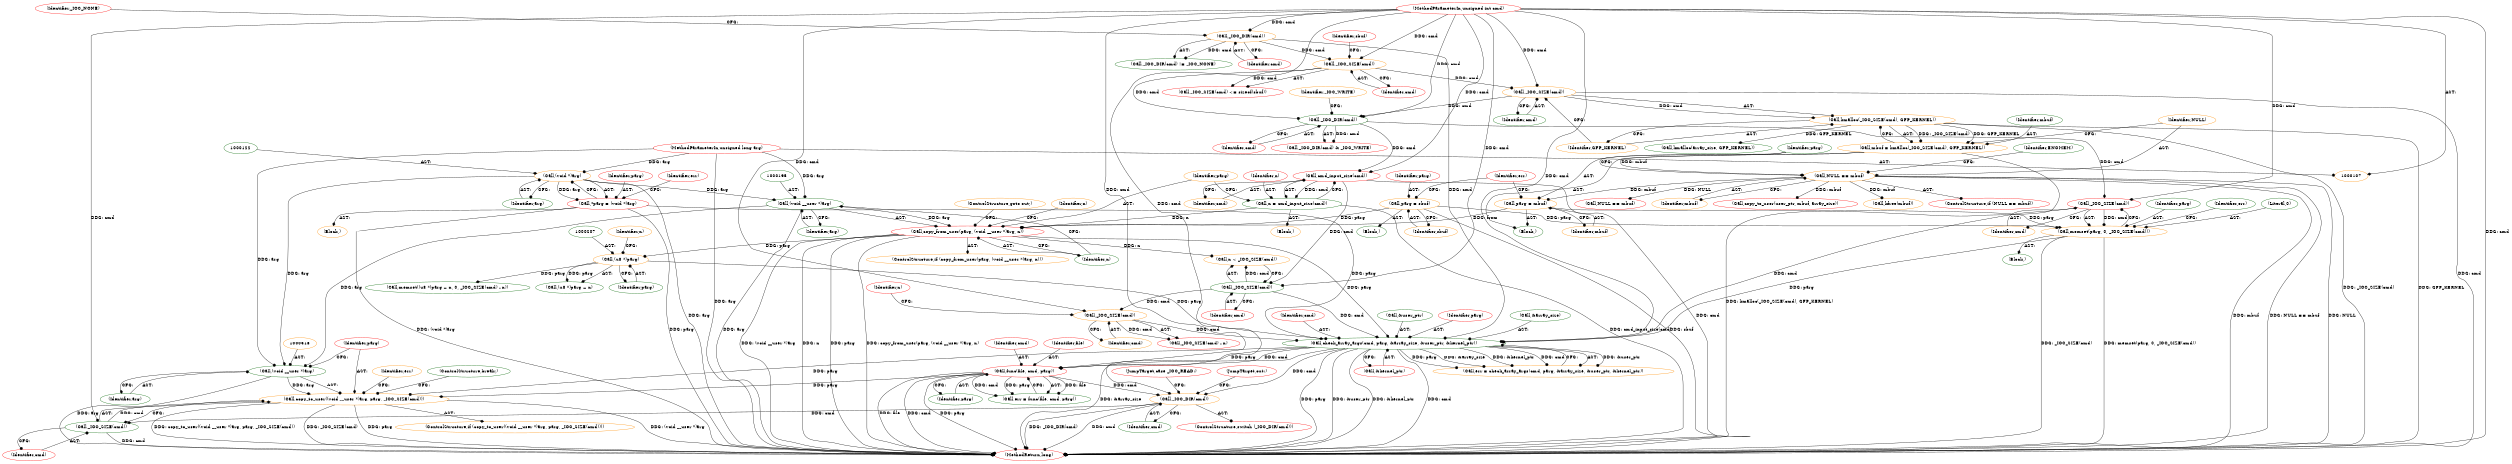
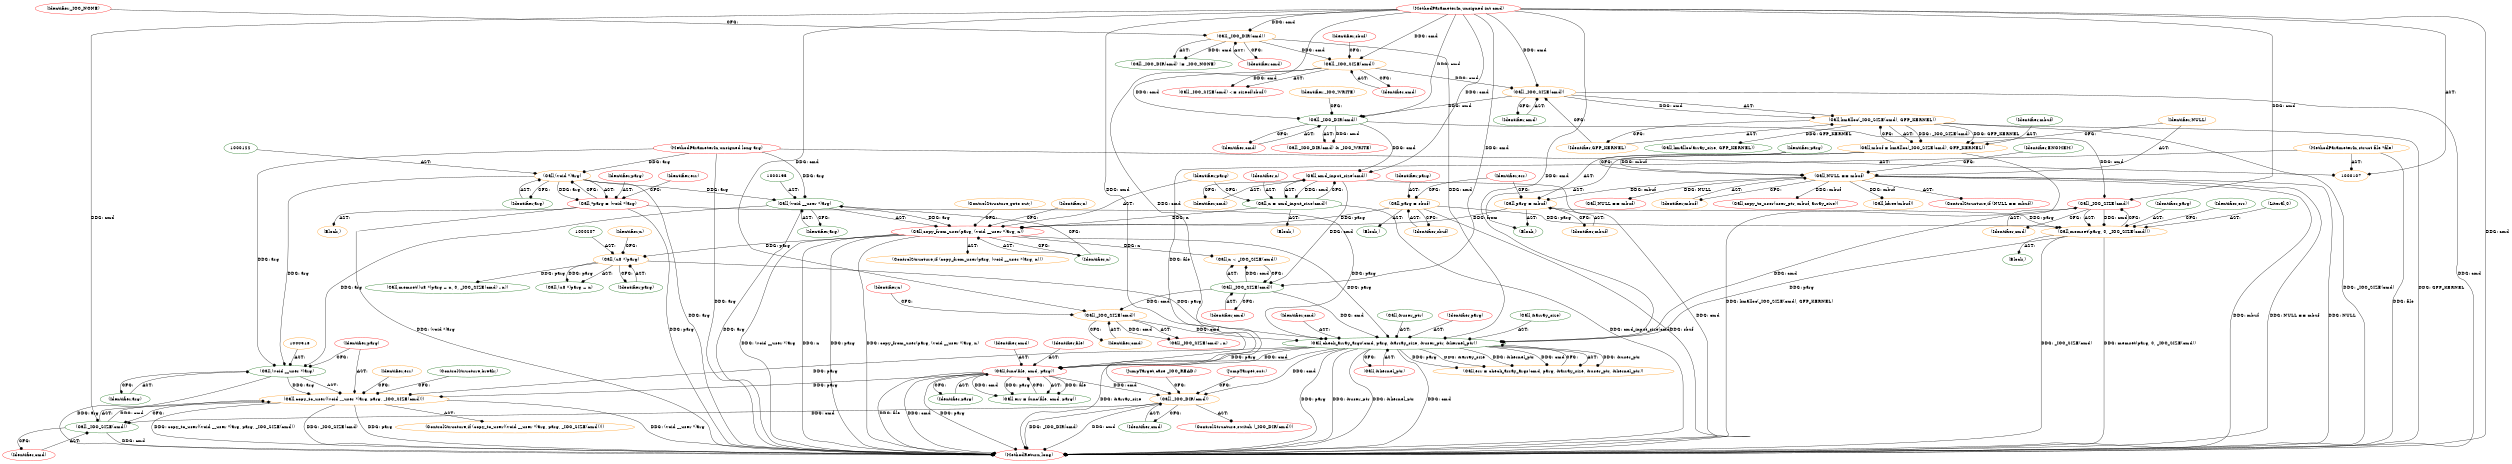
  digraph {
    node [color=darkorange]
    edge [arrowhead=dot]
    n1 [label="(Call,copy_to_user((void __user *)arg, parg, _IOC_SIZE(cmd)))"]
    n2 [color=darkgreen label="(Call,_IOC_SIZE(cmd))"]
    n3 [color=red label="(MethodReturn,long)"]
    n4 [label="(ControlStructure,if (copy_to_user((void __user *)arg, parg, _IOC_SIZE(cmd))))"]
    n5 [color=red label="(Identifier,cmd)"]
    n6 [color=darkgreen label="(Call,(void __user *)arg)"]
    n7 [color=darkgreen label="(Identifier,arg)"]
    n8 [label="(Call,(void *)arg)"]
    n9 [color=darkgreen label="(Call,(void __user *)arg)"]
    n10 [color=red label="(Call,*parg = (void *)arg)"]
    n11 [color=darkgreen label="(Identifier,arg)"]
    n12 [color=red label="(Call,copy_from_user(parg, (void __user *)arg, n))"]
    n13 [color=darkgreen label="(Identifier,arg)"]
    n14 [color=darkgreen label="(Call,check_array_args(cmd, parg, &array_size, &user_ptr, &kernel_ptr))"]
    n15 [label="(Block,)"]
    n16 [color=red label="(MethodParameterIn,unsigned long arg)"]
    1000107
    n18 [label="(Call,n < _IOC_SIZE(cmd))"]
    n19 [label="(Call,(u8 *)parg)"]
    n20 [label="(ControlStructure,if (copy_from_user(parg, (void __user *)arg, n)))"]
    n21 [color=darkgreen label="(Identifier,n)"]
    n22 [color=red label="(Call,func(file, cmd, parg))"]
    n23 [label="(Call,_IOC_DIR(cmd))"]
    n24 [label="(Call,err = check_array_args(cmd, parg, &array_size, &user_ptr, &kernel_ptr))"]
    n25 [color=red label="(Call,&kernel_ptr)"]
    n26 [color=darkgreen label="(Identifier,parg)"]
    n27 [color=darkgreen label="(Call,err = func(file, cmd, parg))"]
    n28 [color=red label="(ControlStructure,switch (_IOC_DIR(cmd)))"]
    n29 [color=darkgreen label="(Identifier,cmd)"]
    n30 [color=red label="(Call,_IOC_SIZE(cmd))"]
    n31 [label="(Call,memset(parg, 0, _IOC_SIZE(cmd)))"]
    n32 [label="(Identifier,cmd)"]
    n33 [color=darkgreen label="(Block,)"]
    n34 [color=darkgreen label="(Call,_IOC_DIR(cmd))"]
    n35 [color=red label="(Call,cmd_input_size(cmd))"]
    n36 [color=red label="(Identifier,cmd)"]
    n37 [color=red label="(Call,_IOC_DIR(cmd) & _IOC_WRITE)"]
    n38 [color=darkgreen label="(Call,_IOC_SIZE(cmd))"]
    n39 [color=darkgreen label="(Call,n = cmd_input_size(cmd))"]
    n40 [label="(Identifier,cmd)"]
    n41 [label="(Call,_IOC_SIZE(cmd))"]
    n42 [label="(Call,kmalloc(_IOC_SIZE(cmd), GFP_KERNEL))"]
    n43 [color=darkgreen label="(Identifier,cmd)"]
    n44 [label="(Call,mbuf = kmalloc(_IOC_SIZE(cmd), GFP_KERNEL))"]
    n45 [label="(Identifier,GFP_KERNEL)"]
    n46 [color=darkgreen label="(Call,kmalloc(array_size, GFP_KERNEL))"]
    n47 [label="(Call,_IOC_SIZE(cmd))"]
    n48 [color=red label="(Identifier,cmd)"]
    n49 [color=red label="(Call,_IOC_SIZE(cmd) <= sizeof(sbuf))"]
    n50 [label="(Call,_IOC_DIR(cmd))"]
    n51 [color=red label="(Identifier,cmd)"]
    n52 [color=darkgreen label="(Call,_IOC_DIR(cmd) != _IOC_NONE)"]
    n53 [color=red label="(MethodParameterIn,unsigned int cmd)"]
    n54 [label="(Call,_IOC_SIZE(cmd))"]
    n55 [color=red label="(Identifier,cmd)"]
    n56 [color=red label="(Call,_IOC_SIZE(cmd) - n)"]
    n57 [label="(Identifier,cmd)"]
    n58 [label="(Block,)"]
    n59 [label="(Call,parg = sbuf)"]
    n60 [color=darkgreen label="(Block,)"]
    n61 [label="(Identifier,sbuf)"]
    n62 [label="(Call,parg = mbuf)"]
    n63 [label="(Identifier,mbuf)"]
    n64 [color=darkgreen label="(Block,)"]
    n65 [label="(Call,NULL == mbuf)"]
    n66 [color=red label="(Call,copy_to_user(user_ptr, mbuf, array_size))"]
    n67 [label="(Call,kfree(mbuf))"]
    n68 [color=red label="(ControlStructure,if (NULL == mbuf))"]
    n69 [color=red label="(Call,NULL == mbuf)"]
    n70 [label="(Identifier,mbuf)"]
    n71 [color=darkgreen label="(Identifier,parg)"]
    n72 [color=darkgreen label="(Call,(u8 *)parg + n)"]
    n73 [color=darkgreen label="(Call,memset((u8 *)parg + n, 0, _IOC_SIZE(cmd) - n))"]
+   n74 [label="(MethodParameterIn,struct file *file)"]
    n75 [color=red label="(Identifier,err)"]
    n76 [color=red label="(Identifier,sbuf)"]
    n77 [color=red label="(Identifier,cmd)"]
    n78 [color=darkgreen label="(Identifier,ENOMEM)"]
    n79 [label="(Identifier,parg)"]
    n80 [color=darkgreen label="(Literal,0)"]
    n81 [label="(Identifier,_IOC_WRITE)"]
    n82 [color=red label="(Identifier,parg)"]
    n83 [color=darkgreen label="(Call,&user_ptr)"]
    n84 [color=red label="(Identifier,parg)"]
    n85 [color=red label="(JumpTarget,case _IOC_READ:)"]
    n86 [label="(Identifier,err)"]
    n87 [color=darkgreen label="(Identifier,mbuf)"]
    n88 [color=red label="(Identifier,n)"]
    n89 [color=darkgreen label="(Identifier,parg)"]
    n90 [label="(Identifier,NULL)"]
    n91 [color=red label="(Identifier,n)"]
    n92 [color=red label="(Identifier,cmd)"]
    n93 [color=red label="(Identifier,_IOC_NONE)"]
    n94 [color=red label="(Identifier,parg)"]
    n95 [color=darkgreen label="(ControlStructure,break;)"]
    n96 [color=red label="(Identifier,parg)"]
    n97 [color=darkgreen label="(Identifier,parg)"]
    n98 [color=red label="(Identifier,file)"]
    n99 [color=darkgreen label="(Call,&array_size)"]
    n100 [label="(Identifier,n)"]
    n101 [color=red label="(JumpTarget,out:)"]
    n102 [label="(Identifier,n)"]
    n103 [color=red label="(Identifier,err)"]
    n104 [color=darkgreen label="(Identifier,err)"]
    n105 [label="(ControlStructure,goto out;)"]
    1000318
    1000122 [color=darkgreen]
    1000195 [color=darkgreen]
    1000207 [color=darkgreen]
    n1 -> n2 [arrowhead=diamond label="CFG: "]
    n1 -> n3 [arrowhead=diamond label="DDG: copy_to_user((void __user *)arg, parg, _IOC_SIZE(cmd))"]
    n1 -> n3 [arrowhead=diamond label="DDG: _IOC_SIZE(cmd)"]
    n1 -> n3 [arrowhead=diamond label="DDG: parg"]
    n1 -> n3 [arrowhead=diamond label="DDG: (void __user *)arg"]
    n1 -> n4 [arrowhead=diamond label="AST: "]
    n2 -> n1 [arrowhead=diamond label="AST: "]
    n2 -> n1 [label="DDG: cmd"]
    n2 -> n3 [arrowhead=diamond label="DDG: cmd"]
    n2 -> n5 [label="CFG: "]
    n5 -> n2 [label="AST: "]
    n6 -> n1 [label="AST: "]
    n6 -> n1 [arrowhead=diamond label="DDG: arg"]
    n6 -> n3 [label="DDG: arg"]
    n6 -> n7 [arrowhead=diamond label="CFG: "]
    n7 -> n6 [label="AST: "]
    n8 -> n3 [label="DDG: arg"]
    n8 -> n6 [arrowhead=diamond label="DDG: arg"]
    n8 -> n9 [arrowhead=diamond label="DDG: arg"]
    n8 -> n10 [label="AST: "]
    n8 -> n10 [label="DDG: arg"]
    n8 -> n11 [label="CFG: "]
    n9 -> n3 [label="DDG: arg"]
    n9 -> n6 [label="DDG: arg"]
    n9 -> n12 [arrowhead=diamond label="AST: "]
    n9 -> n12 [arrowhead=diamond label="DDG: arg"]
    n9 -> n13 [arrowhead=diamond label="CFG: "]
    n10 -> n3 [label="DDG: (void *)arg"]
    n10 -> n3 [label="DDG: parg"]
    n10 -> n8 [label="CFG: "]
    n10 -> n14 [arrowhead=diamond label="DDG: parg"]
    n10 -> n15 [arrowhead=diamond label="AST: "]
    n11 -> n8 [label="AST: "]
    n12 -> n3 [arrowhead=diamond label="DDG: (void __user *)arg"]
    n12 -> n3 [label="DDG: n"]
    n12 -> n3 [arrowhead=diamond label="DDG: parg"]
    n12 -> n3 [arrowhead=diamond label="DDG: copy_from_user(parg, (void __user *)arg, n)"]
    n12 -> n14 [arrowhead=diamond label="DDG: parg"]
    n12 -> n18 [label="DDG: n"]
    n12 -> n19 [label="DDG: parg"]
    n12 -> n20 [arrowhead=diamond label="AST: "]
    n12 -> n21 [arrowhead=diamond label="CFG: "]
    n13 -> n9 [label="AST: "]
    n14 -> n1 [label="DDG: parg"]
    n14 -> n3 [label="DDG: cmd"]
    n14 -> n3 [arrowhead=diamond label="DDG: &array_size"]
    n14 -> n3 [label="DDG: parg"]
    n14 -> n3 [arrowhead=diamond label="DDG: &user_ptr"]
    n14 -> n3 [label="DDG: &kernel_ptr"]
    n14 -> n22 [label="DDG: cmd"]
    n14 -> n22 [label="DDG: parg"]
    n14 -> n23 [arrowhead=diamond label="DDG: cmd"]
    n14 -> n24 [label="AST: "]
    n14 -> n24 [label="DDG: &user_ptr"]
    n14 -> n24 [label="DDG: parg"]
    n14 -> n24 [label="DDG: &array_size"]
    n14 -> n24 [label="DDG: &kernel_ptr"]
    n14 -> n24 [label="DDG: cmd"]
    n14 -> n25 [label="CFG: "]
    n16 -> n3 [label="DDG: arg"]
    n16 -> n6 [label="DDG: arg"]
    n16 -> n8 [label="DDG: arg"]
    n16 -> n9 [label="DDG: arg"]
    n16 -> 1000107 [label="AST: "]
    n18 -> n38 [arrowhead=diamond label="CFG: "]
    n19 -> n14 [label="DDG: parg"]
    n19 -> n71 [arrowhead=diamond label="CFG: "]
    n19 -> n72 [arrowhead=diamond label="AST: "]
    n19 -> n72 [arrowhead=diamond label="DDG: parg"]
    n19 -> n73 [arrowhead=diamond label="DDG: parg"]
    n21 -> n9 [arrowhead=diamond label="CFG: "]
    n21 -> n12 [label="AST: "]
    n22 -> n1 [arrowhead=diamond label="DDG: parg"]
    n22 -> n3 [label="DDG: file"]
    n22 -> n3 [label="DDG: cmd"]
    n22 -> n3 [label="DDG: parg"]
    n22 -> n23 [arrowhead=diamond label="DDG: cmd"]
    n22 -> n26 [arrowhead=diamond label="CFG: "]
    n22 -> n27 [arrowhead=diamond label="AST: "]
    n22 -> n27 [label="DDG: file"]
    n22 -> n27 [arrowhead=diamond label="DDG: cmd"]
    n22 -> n27 [label="DDG: parg"]
    n23 -> n2 [arrowhead=diamond label="DDG: cmd"]
    n23 -> n3 [label="DDG: cmd"]
    n23 -> n3 [label="DDG: _IOC_DIR(cmd)"]
    n23 -> n28 [label="AST: "]
    n23 -> n29 [arrowhead=diamond label="CFG: "]
    n24 -> n14 [label="CFG: "]
    n25 -> n14 [label="AST: "]
    n26 -> n22 [label="AST: "]
    n27 -> n22 [arrowhead=diamond label="CFG: "]
    n29 -> n23 [label="AST: "]
    n30 -> n14 [label="DDG: cmd"]
    n30 -> n31 [arrowhead=diamond label="AST: "]
    n30 -> n31 [label="DDG: cmd"]
    n30 -> n32 [label="CFG: "]
    n31 -> n3 [arrowhead=diamond label="DDG: memset(parg, 0, _IOC_SIZE(cmd))"]
    n31 -> n3 [label="DDG: _IOC_SIZE(cmd)"]
    n31 -> n14 [arrowhead=diamond label="DDG: parg"]
    n31 -> n30 [label="CFG: "]
    n31 -> n33 [arrowhead=diamond label="AST: "]
    n32 -> n30 [arrowhead=diamond label="AST: "]
    n34 -> n30 [arrowhead=diamond label="DDG: cmd"]
    n34 -> n35 [label="DDG: cmd"]
    n34 -> n36 [label="CFG: "]
    n34 -> n37 [arrowhead=diamond label="AST: "]
    n34 -> n37 [label="DDG: cmd"]
    n35 -> n3 [label="DDG: cmd"]
    n35 -> n38 [label="DDG: cmd"]
    n35 -> n39 [arrowhead=diamond label="AST: "]
    n35 -> n39 [arrowhead=diamond label="DDG: cmd"]
    n35 -> n40 [label="CFG: "]
    n36 -> n34 [arrowhead=diamond label="AST: "]
    n38 -> n14 [arrowhead=diamond label="DDG: cmd"]
    n38 -> n18 [arrowhead=diamond label="AST: "]
    n38 -> n18 [arrowhead=diamond label="DDG: cmd"]
    n38 -> n54 [arrowhead=diamond label="DDG: cmd"]
    n38 -> n55 [arrowhead=diamond label="CFG: "]
    n39 -> n3 [arrowhead=diamond label="DDG: cmd_input_size(cmd)"]
    n39 -> n12 [arrowhead=diamond label="DDG: n"]
    n39 -> n35 [label="CFG: "]
    n39 -> n58 [arrowhead=diamond label="AST: "]
    n40 -> n35 [label="AST: "]
    n41 -> n3 [arrowhead=diamond label="DDG: cmd"]
    n41 -> n34 [arrowhead=diamond label="DDG: cmd"]
    n41 -> n42 [label="AST: "]
    n41 -> n42 [arrowhead=diamond label="DDG: cmd"]
    n41 -> n43 [label="CFG: "]
    n42 -> n3 [label="DDG: _IOC_SIZE(cmd)"]
    n42 -> n3 [label="DDG: GFP_KERNEL"]
    n42 -> n44 [label="AST: "]
    n42 -> n44 [label="DDG: _IOC_SIZE(cmd)"]
    n42 -> n44 [arrowhead=diamond label="DDG: GFP_KERNEL"]
    n42 -> n45 [arrowhead=diamond label="CFG: "]
    n42 -> n46 [arrowhead=diamond label="DDG: GFP_KERNEL"]
    n43 -> n41 [label="AST: "]
    n44 -> n3 [label="DDG: kmalloc(_IOC_SIZE(cmd), GFP_KERNEL)"]
    n44 -> n42 [label="CFG: "]
    n44 -> n64 [arrowhead=diamond label="AST: "]
    n44 -> n65 [arrowhead=diamond label="DDG: mbuf"]
    n45 -> n41 [arrowhead=diamond label="CFG: "]
    n45 -> n42 [label="AST: "]
    n47 -> n34 [label="DDG: cmd"]
    n47 -> n41 [label="DDG: cmd"]
    n47 -> n48 [arrowhead=diamond label="CFG: "]
    n47 -> n49 [arrowhead=diamond label="AST: "]
    n47 -> n49 [arrowhead=diamond label="DDG: cmd"]
    n48 -> n47 [arrowhead=diamond label="AST: "]
    n50 -> n14 [label="DDG: cmd"]
    n50 -> n47 [label="DDG: cmd"]
    n50 -> n51 [arrowhead=diamond label="CFG: "]
    n50 -> n52 [arrowhead=diamond label="AST: "]
    n50 -> n52 [label="DDG: cmd"]
    n51 -> n50 [label="AST: "]
    n53 -> n2 [label="DDG: cmd"]
    n53 -> n3 [label="DDG: cmd"]
    n53 -> n14 [label="DDG: cmd"]
    n53 -> 1000107 [arrowhead=diamond label="AST: "]
    n53 -> n22 [arrowhead=diamond label="DDG: cmd"]
    n53 -> n23 [arrowhead=diamond label="DDG: cmd"]
    n53 -> n30 [arrowhead=diamond label="DDG: cmd"]
    n53 -> n34 [arrowhead=diamond label="DDG: cmd"]
    n53 -> n35 [arrowhead=diamond label="DDG: cmd"]
    n53 -> n38 [label="DDG: cmd"]
    n53 -> n41 [label="DDG: cmd"]
    n53 -> n47 [arrowhead=diamond label="DDG: cmd"]
    n53 -> n50 [label="DDG: cmd"]
    n53 -> n54 [arrowhead=diamond label="DDG: cmd"]
    n54 -> n14 [label="DDG: cmd"]
    n54 -> n56 [arrowhead=diamond label="AST: "]
    n54 -> n56 [label="DDG: cmd"]
    n54 -> n57 [label="CFG: "]
    n55 -> n38 [arrowhead=diamond label="AST: "]
    n57 -> n54 [arrowhead=diamond label="AST: "]
    n59 -> n3 [arrowhead=diamond label="DDG: sbuf"]
    n59 -> n12 [label="DDG: parg"]
    n59 -> n31 [arrowhead=diamond label="DDG: parg"]
    n59 -> n60 [arrowhead=diamond label="AST: "]
    n59 -> n61 [label="CFG: "]
    n61 -> n59 [label="AST: "]
    n62 -> n12 [arrowhead=diamond label="DDG: from"]
    n62 -> n31 [label="DDG: parg"]
    n62 -> n63 [label="CFG: "]
    n62 -> n64 [arrowhead=diamond label="AST: "]
    n63 -> n62 [arrowhead=diamond label="AST: "]
    n65 -> n3 [arrowhead=diamond label="DDG: NULL"]
    n65 -> n3 [arrowhead=diamond label="DDG: mbuf"]
    n65 -> n3 [arrowhead=diamond label="DDG: NULL == mbuf"]
    n65 -> n62 [label="DDG: mbuf"]
    n65 -> n66 [label="DDG: mbuf"]
    n65 -> n67 [label="DDG: mbuf"]
    n65 -> n68 [label="AST: "]
    n65 -> n69 [arrowhead=diamond label="DDG: NULL"]
    n65 -> n70 [label="CFG: "]
    n70 -> n65 [label="AST: "]
    n71 -> n19 [label="AST: "]
+   n74 -> n3 [arrowhead=diamond label="DDG: file"]
+   n74 -> 1000107 [label="AST: "]
+   n74 -> n22 [arrowhead=diamond label="DDG: file"]
    n75 -> n59 [label="CFG: "]
    n75 -> n62 [label="CFG: "]
    n76 -> n47 [arrowhead=diamond label="CFG: "]
    n77 -> n14 [label="AST: "]
    n78 -> n65 [label="CFG: "]
    n79 -> n12 [arrowhead=diamond label="AST: "]
    n79 -> n39 [arrowhead=diamond label="CFG: "]
    n80 -> n31 [arrowhead=diamond label="AST: "]
    n81 -> n34 [label="CFG: "]
    n82 -> n1 [arrowhead=diamond label="AST: "]
    n82 -> n6 [label="CFG: "]
    n83 -> n14 [label="AST: "]
    n84 -> n59 [arrowhead=diamond label="AST: "]
    n85 -> n23 [arrowhead=diamond label="CFG: "]
    n86 -> n1 [label="CFG: "]
    n87 -> n44 [arrowhead=diamond label="AST: "]
    n88 -> n54 [arrowhead=diamond label="CFG: "]
    n89 -> n62 [label="AST: "]
    n89 -> n65 [arrowhead=diamond label="CFG: "]
    n90 -> n44 [arrowhead=diamond label="CFG: "]
    n90 -> n65 [arrowhead=diamond label="AST: "]
    n91 -> n39 [arrowhead=diamond label="AST: "]
    n92 -> n22 [label="AST: "]
    n93 -> n50 [arrowhead=diamond label="CFG: "]
    n94 -> n14 [arrowhead=diamond label="AST: "]
    n95 -> n1 [label="CFG: "]
    n96 -> n10 [label="AST: "]
    n97 -> n31 [arrowhead=diamond label="AST: "]
    n98 -> n22 [arrowhead=diamond label="AST: "]
    n99 -> n14 [label="AST: "]
    n100 -> n19 [label="CFG: "]
    n101 -> n23 [arrowhead=diamond label="CFG: "]
    n102 -> n12 [arrowhead=diamond label="CFG: "]
    n103 -> n10 [arrowhead=diamond label="CFG: "]
    n104 -> n31 [label="CFG: "]
    n105 -> n12 [label="CFG: "]
    1000318 -> n6 [label="AST: "]
    1000122 -> n8 [arrowhead=diamond label="AST: "]
    1000195 -> n9 [label="AST: "]
    1000207 -> n19 [arrowhead=diamond label="AST: "]
  }
